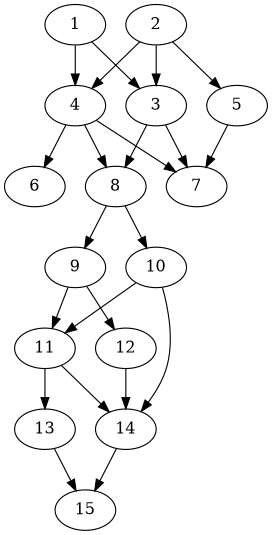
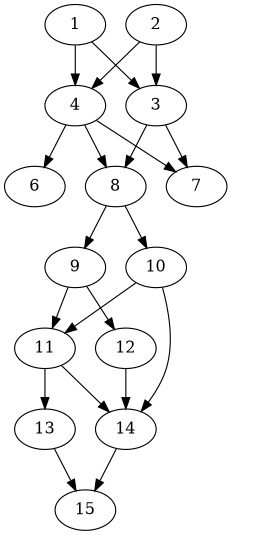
  digraph {
    node [alpha=0.13]
    1 [alpha=0.12 expect_size=50304000]
    3 [alpha=0.19 expect_size=46348288]
    4 [alpha=0.05 expect_size=8716288]
    7 [alpha=0.06 expect_size=29407232]
    8 [alpha=0.09 expect_size=41410560]
    6 [alpha=0.06 expect_size=34654208]
    9 [alpha=0.00 expect_size=52065280]
    10 [alpha=0.03 expect_size=17099776]
    2 [expect_size=31858688]
-   5 [expect_size=9205760]
    11 [alpha=0.08 expect_size=51164160]
    12 [alpha=0.14 expect_size=32129024]
    14 [expect_size=12937216]
    13 [alpha=0.18 expect_size=15827968]
    15 [alpha=0.17 expect_size=23988224]
    1 -> 3
    1 -> 4
    3 -> 7
    3 -> 8
    4 -> 7
    4 -> 8
    4 -> 6
    8 -> 9
    8 -> 10
    9 -> 11
    9 -> 12
    10 -> 11
    10 -> 14
    2 -> 3
    2 -> 4
-   2 -> 5
-   5 -> 7
    11 -> 14
    11 -> 13
    12 -> 14
    14 -> 15
    13 -> 15
  }
